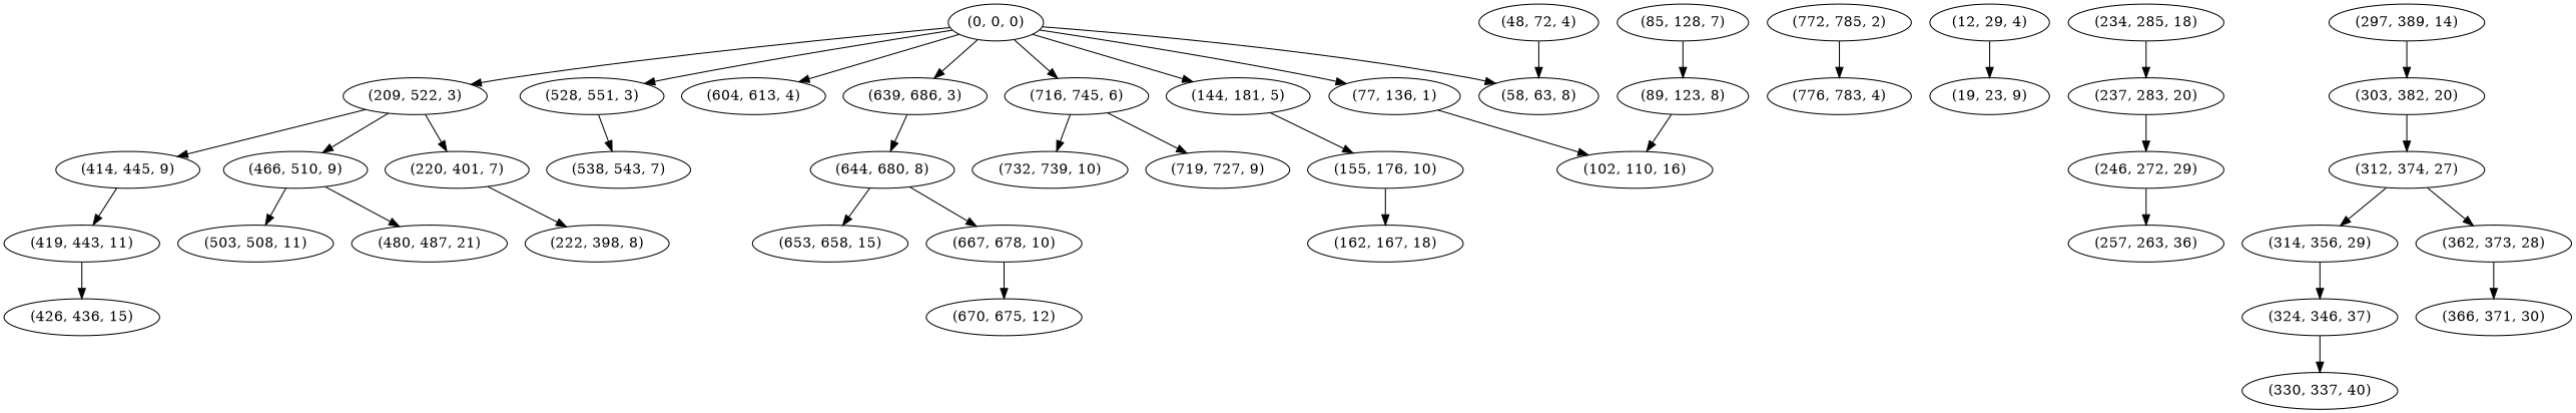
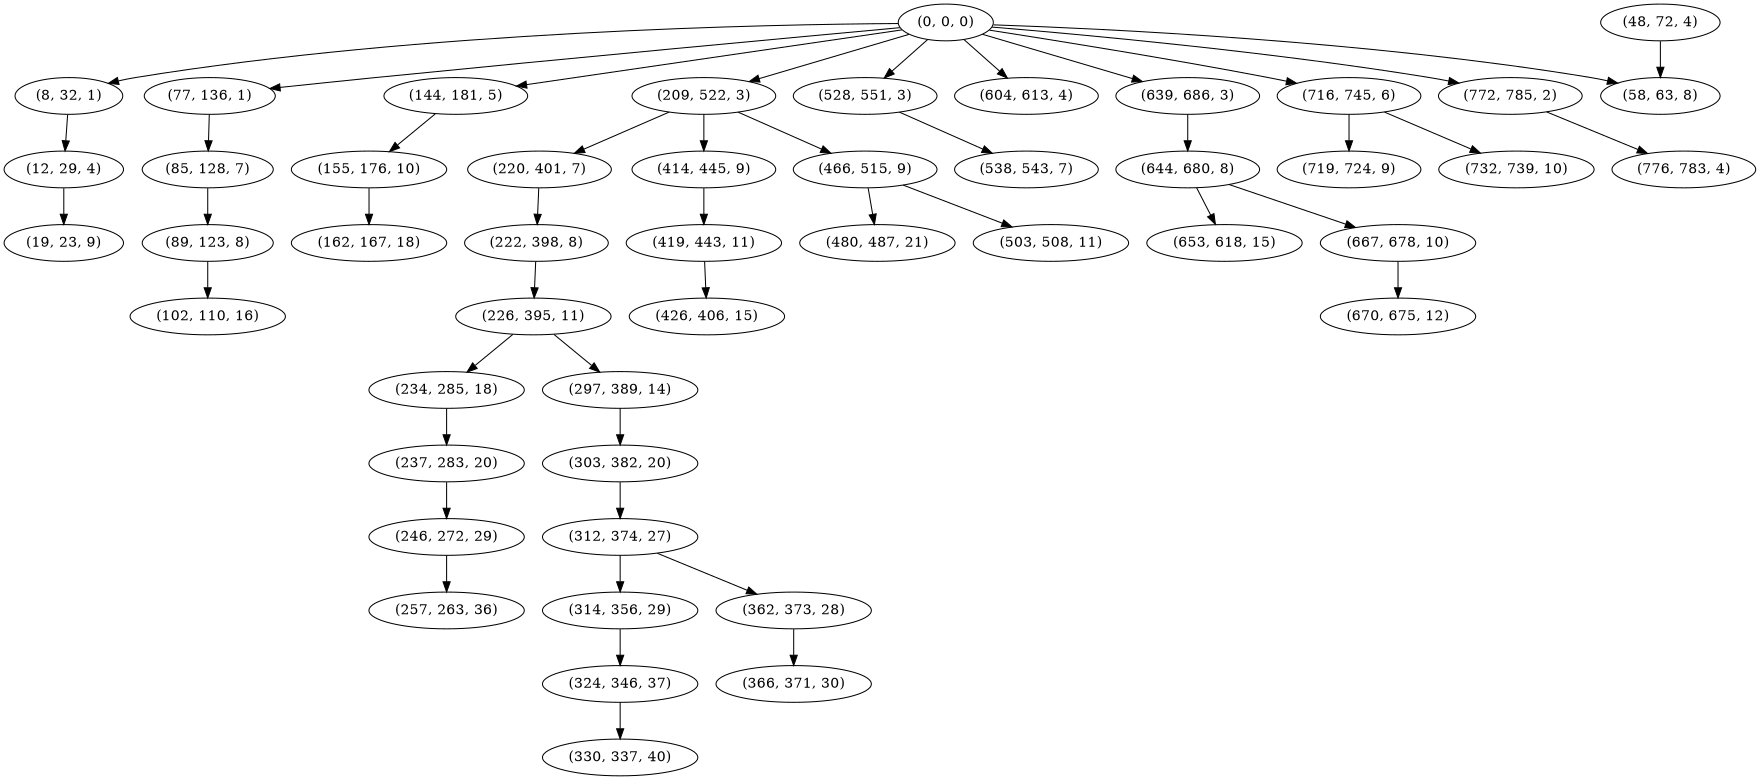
  digraph {
    "(0, 0, 0)"
+   "(8, 32, 1)"
    "(77, 136, 1)"
    "(144, 181, 5)"
    "(209, 522, 3)"
    "(528, 551, 3)"
    "(604, 613, 4)"
    "(639, 686, 3)"
    "(716, 745, 6)"
    "(772, 785, 2)"
    "(58, 63, 8)"
    "(12, 29, 4)"
    "(48, 72, 4)"
    "(85, 128, 7)"
    "(155, 176, 10)"
    "(220, 401, 7)"
    "(414, 445, 9)"
-   "(466, 515, 9)" [label="(466, 510, 9)"]
+   "(466, 515, 9)"
    "(538, 543, 7)"
    "(644, 680, 8)"
-   "(719, 724, 9)" [label="(719, 727, 9)"]
+   "(719, 724, 9)"
    "(732, 739, 10)"
    "(776, 783, 4)"
    "(19, 23, 9)"
    "(89, 123, 8)"
    "(102, 110, 16)"
    n27 [label="(162, 167, 18)"]
    "(222, 398, 8)"
    "(419, 443, 11)"
    "(480, 487, 21)"
    "(503, 508, 11)"
+   "(226, 395, 11)"
    "(234, 285, 18)"
    "(297, 389, 14)"
    "(237, 283, 20)"
    "(303, 382, 20)"
    "(246, 272, 29)"
    "(257, 263, 36)"
    "(312, 374, 27)"
    "(314, 356, 29)"
    "(362, 373, 28)"
    "(324, 346, 37)"
    "(366, 371, 30)"
    "(330, 337, 40)"
-   "(426, 436, 15)"
-   "(653, 658, 15)"
+   "(426, 436, 15)" [label="(426, 406, 15)"]
+   "(653, 658, 15)" [label="(653, 618, 15)"]
    "(667, 678, 10)"
    "(670, 675, 12)"
+   "(0, 0, 0)" -> "(8, 32, 1)"
    "(0, 0, 0)" -> "(77, 136, 1)"
    "(0, 0, 0)" -> "(144, 181, 5)"
    "(0, 0, 0)" -> "(209, 522, 3)"
    "(0, 0, 0)" -> "(528, 551, 3)"
    "(0, 0, 0)" -> "(604, 613, 4)"
    "(0, 0, 0)" -> "(639, 686, 3)"
    "(0, 0, 0)" -> "(716, 745, 6)"
+   "(0, 0, 0)" -> "(772, 785, 2)"
    "(0, 0, 0)" -> "(58, 63, 8)"
-   "(77, 136, 1)" -> "(102, 110, 16)"
+   "(8, 32, 1)" -> "(12, 29, 4)"
+   "(77, 136, 1)" -> "(85, 128, 7)"
    "(144, 181, 5)" -> "(155, 176, 10)"
    "(209, 522, 3)" -> "(220, 401, 7)"
    "(209, 522, 3)" -> "(414, 445, 9)"
    "(209, 522, 3)" -> "(466, 515, 9)"
    "(528, 551, 3)" -> "(538, 543, 7)"
    "(639, 686, 3)" -> "(644, 680, 8)"
    "(716, 745, 6)" -> "(719, 724, 9)"
    "(716, 745, 6)" -> "(732, 739, 10)"
    "(772, 785, 2)" -> "(776, 783, 4)"
    "(12, 29, 4)" -> "(19, 23, 9)"
    "(48, 72, 4)" -> "(58, 63, 8)"
    "(85, 128, 7)" -> "(89, 123, 8)"
    "(155, 176, 10)" -> n27
    "(220, 401, 7)" -> "(222, 398, 8)"
    "(414, 445, 9)" -> "(419, 443, 11)"
    "(466, 515, 9)" -> "(480, 487, 21)"
    "(466, 515, 9)" -> "(503, 508, 11)"
    "(644, 680, 8)" -> "(653, 658, 15)"
    "(644, 680, 8)" -> "(667, 678, 10)"
    "(89, 123, 8)" -> "(102, 110, 16)"
+   "(222, 398, 8)" -> "(226, 395, 11)"
    "(419, 443, 11)" -> "(426, 436, 15)"
+   "(226, 395, 11)" -> "(234, 285, 18)"
+   "(226, 395, 11)" -> "(297, 389, 14)"
    "(234, 285, 18)" -> "(237, 283, 20)"
    "(297, 389, 14)" -> "(303, 382, 20)"
    "(237, 283, 20)" -> "(246, 272, 29)"
    "(303, 382, 20)" -> "(312, 374, 27)"
    "(246, 272, 29)" -> "(257, 263, 36)"
    "(312, 374, 27)" -> "(314, 356, 29)"
    "(312, 374, 27)" -> "(362, 373, 28)"
    "(314, 356, 29)" -> "(324, 346, 37)"
    "(362, 373, 28)" -> "(366, 371, 30)"
    "(324, 346, 37)" -> "(330, 337, 40)"
    "(667, 678, 10)" -> "(670, 675, 12)"
  }
